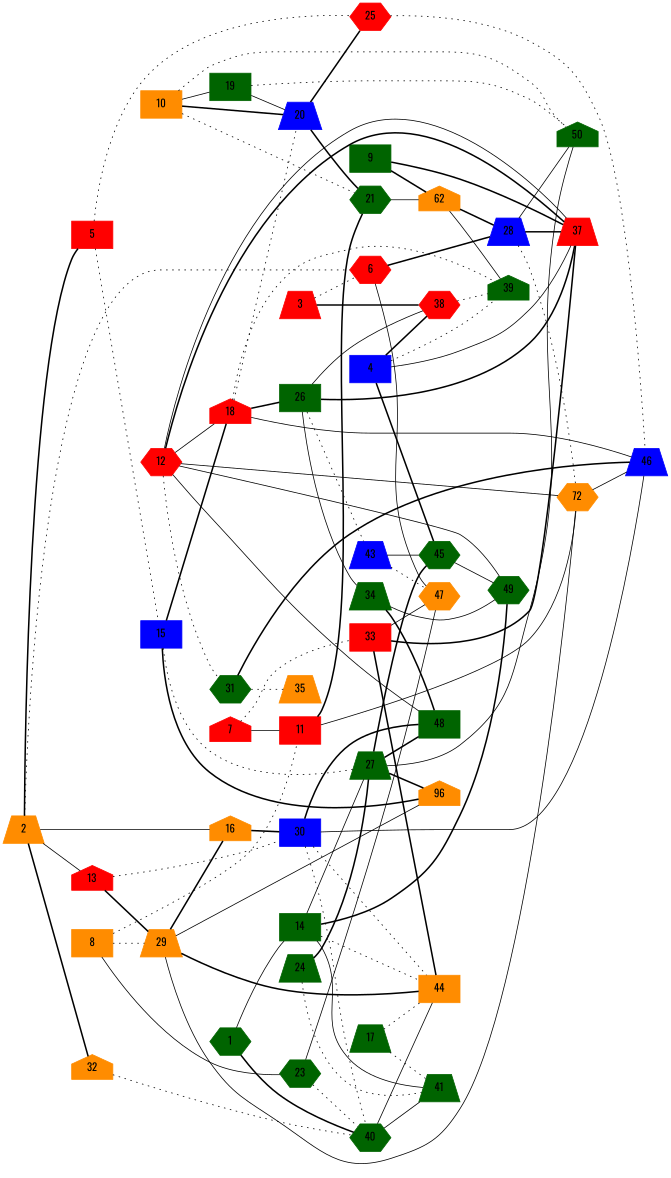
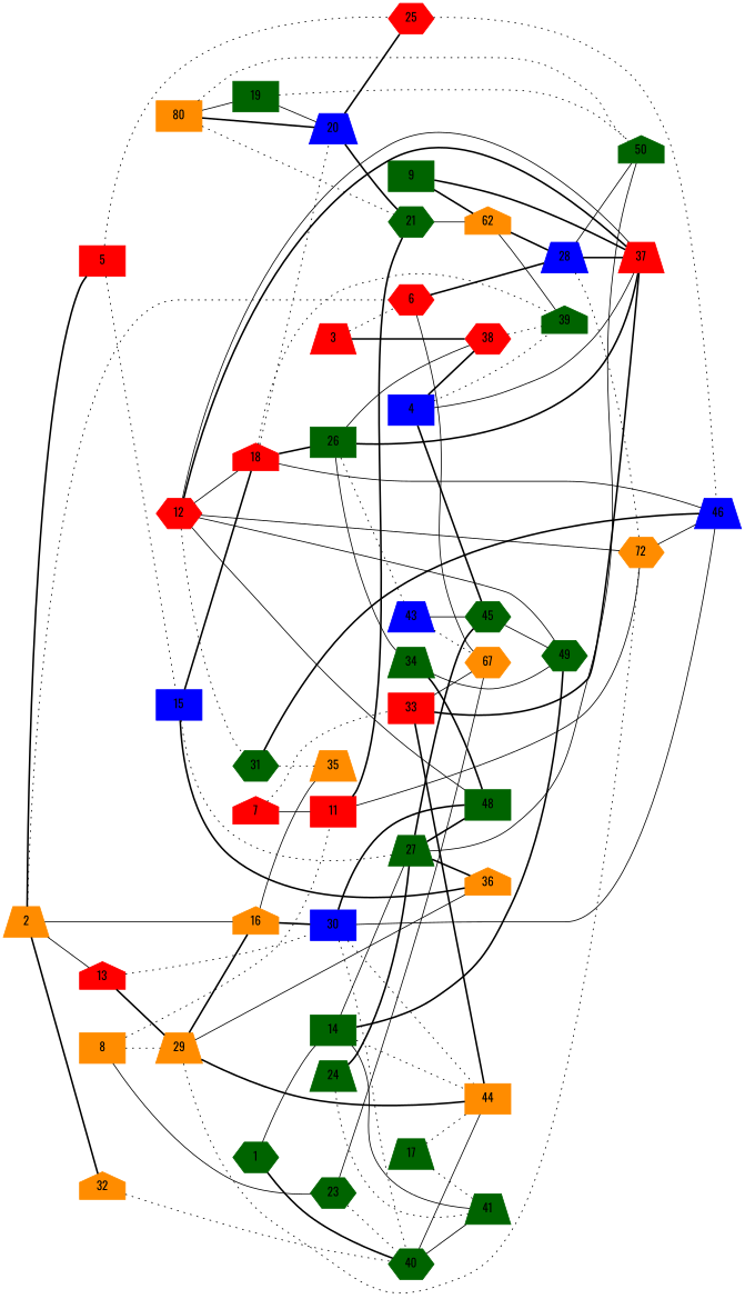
  graph {
    fontname=Oswald
    rankdir=LR
    node [color=darkgreen fontname=Oswald shape=box style=filled]
    edge [fontname=Oswald style=solid]
    1 [shape=hexagon]
    14
    40 [shape=hexagon]
    49 [shape=hexagon]
    27 [shape=trapezium]
    41 [shape=trapezium]
    44 [color=darkorange]
    2 [color=darkorange shape=trapezium]
    5 [color=red]
    6 [color=red shape=hexagon]
    13 [color=red shape=house]
    16 [color=darkorange shape=house]
    32 [color=darkorange shape=house]
    15 [color=blue]
    25 [color=red shape=hexagon]
    28 [color=blue shape=trapezium]
-   47 [color=darkorange shape=hexagon]
+   47 [color=darkorange shape=hexagon label=67]
    29 [color=darkorange shape=trapezium]
    30 [color=blue]
    35 [color=darkorange shape=trapezium]
    3 [color=red shape=trapezium]
    38 [color=red shape=hexagon]
    39 [shape=house]
    4 [color=blue]
    37 [color=red shape=trapezium]
    45 [shape=hexagon]
    18 [color=red shape=house]
-   36 [color=darkorange shape=house label=96]
+   36 [color=darkorange shape=house]
    46 [color=blue shape=trapezium]
    50 [shape=house]
    n31 [color=darkorange label=72 shape=hexagon]
    7 [color=red shape=house]
    11 [color=red]
    33 [color=red]
    21 [shape=hexagon]
    8 [color=darkorange]
    23 [shape=hexagon]
    9
    n39 [color=darkorange label=62 shape=house]
-   10 [color=darkorange]
+   10 [color=darkorange label=80]
    19
    20 [color=blue shape=trapezium]
    12 [color=red shape=hexagon]
    31 [shape=hexagon]
    48
    26
    17 [shape=trapezium]
    34 [shape=trapezium]
    43 [color=blue shape=trapezium]
    24 [shape=trapezium]
    1 -- 14
    1 -- 40 [style=bold]
    14 -- 49 [style=bold]
    14 -- 27
    14 -- 41
    14 -- 44 [style=dotted]
    40 -- 41
    40 -- 44
    27 -- 45 [style=bold]
    27 -- 36 [style=bold]
    27 -- 50
    27 -- 48 [style=bold]
    2 -- 5 [style=bold]
    2 -- 6 [style=dotted]
    2 -- 13
    2 -- 16
    2 -- 32 [style=bold]
    5 -- 15 [style=dotted]
    5 -- 25 [style=dotted]
    6 -- 28 [style=bold]
    6 -- 47
    13 -- 29 [style=bold]
    13 -- 30 [style=dotted]
    16 -- 30 [style=bold]
+   16 -- 35
    32 -- 40 [style=dotted]
    15 -- 27 [style=dotted]
    15 -- 18 [style=bold]
    15 -- 36 [style=bold]
    25 -- 46 [style=dotted]
    28 -- 37 [style=bold]
    28 -- 50
    28 -- n31 [style=dotted]
    29 -- 44 [style=bold]
    29 -- 16 [style=bold]
    29 -- 36
-   29 -- n31
+   29 -- n31 [style=dotted]
    30 -- 40 [style=dotted]
    30 -- 44 [style=dotted]
    30 -- 46
    30 -- 48 [style=bold]
    3 -- 6 [style=dotted]
    3 -- 38 [style=bold]
    38 -- 39 [style=dotted]
    4 -- 38 [style=bold]
    4 -- 39 [style=dotted]
    4 -- 37
    4 -- 45 [style=bold]
    45 -- 49
    18 -- 39 [style=dotted]
    18 -- 46
    18 -- 20 [style=dotted]
    18 -- 26 [style=bold]
    n31 -- 46
    7 -- 11
    7 -- 33 [style=dotted]
    11 -- n31
    11 -- 21 [style=bold]
    33 -- 44 [style=bold]
    33 -- 47
    33 -- 37 [style=bold]
    21 -- n39
    8 -- 29 [style=dotted]
    8 -- 11 [style=dotted]
    8 -- 23
    23 -- 40 [style=dotted]
    23 -- 47
    9 -- 37 [style=bold]
    9 -- n39 [style=bold]
    n39 -- 28 [style=bold]
    n39 -- 39
    10 -- 50 [style=dotted]
    10 -- 21 [style=dotted]
    10 -- 19
    10 -- 20 [style=bold]
    19 -- 50 [style=dotted]
    19 -- 20
    20 -- 25 [style=bold]
    20 -- 21 [style=bold]
    12 -- 49
    12 -- 37 [style=bold]
    12 -- 37
    12 -- 18
    12 -- n31
    12 -- 31 [style=dotted]
    12 -- 48
    31 -- 35 [style=dotted]
    31 -- 46 [style=bold]
    26 -- 38
    26 -- 37 [style=bold]
    26 -- 34
    26 -- 43 [style=dotted]
    17 -- 41 [style=dotted]
    17 -- 44 [style=dotted]
    34 -- 49
    34 -- 48 [style=bold]
    43 -- 47 [style=dotted]
    43 -- 45
    24 -- 27 [style=bold]
    24 -- 41 [style=dotted]
  }
